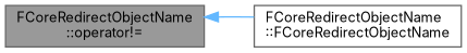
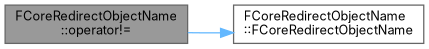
  digraph {
    rankdir=LR
    fontname=Inter
    node [fontname=Inter fontsize=10 shape=box style=filled]
    n1 [color=gray40 fillcolor=grey60 fontcolor=black height=0.2 label="FCoreRedirectObjectName\l::operator!=" width=0.4]
    n2 [color=grey40 fillcolor=white height=0.2 label="FCoreRedirectObjectName\l::FCoreRedirectObjectName" width=0.4]
-   n2 -> n1 [color=steelblue1 fontname=Inter fontsize=10 labelfontname=Helvetica labelfontsize=10 style=solid]
+   n1 -> n2 [color=steelblue1 fontname=Inter fontsize=10 labelfontname=Helvetica labelfontsize=10 style=solid]
  }
